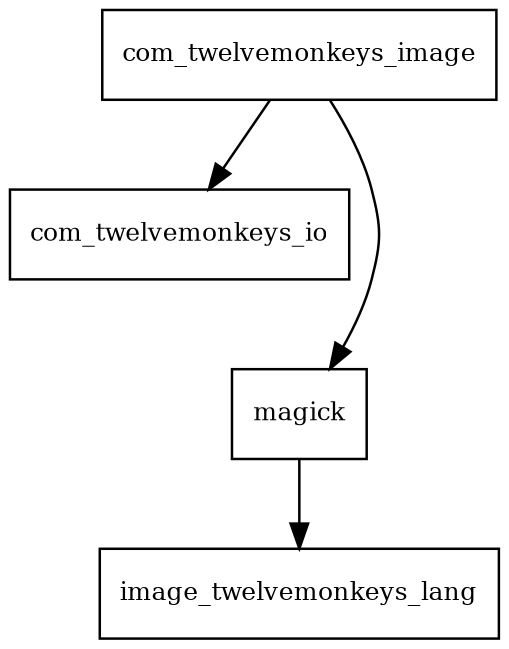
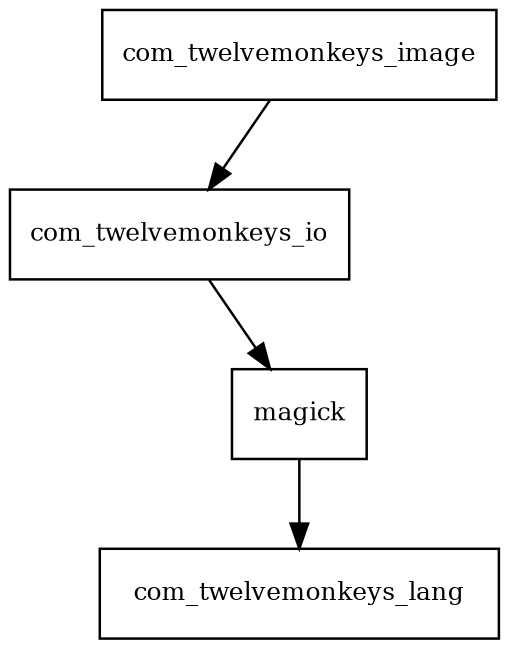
  digraph {
    fontname="DejaVu Serif"
    node [fontname="DejaVu Serif" fontsize=10.0 shape=box]
    edge [fontname="DejaVu Serif"]
    com_twelvemonkeys_image
    com_twelvemonkeys_io
    magick
-   com_twelvemonkeys_lang [label=image_twelvemonkeys_lang]
+   com_twelvemonkeys_lang
    com_twelvemonkeys_image -> com_twelvemonkeys_io
-   com_twelvemonkeys_image -> magick
+   com_twelvemonkeys_io -> magick
    magick -> com_twelvemonkeys_lang
  }
